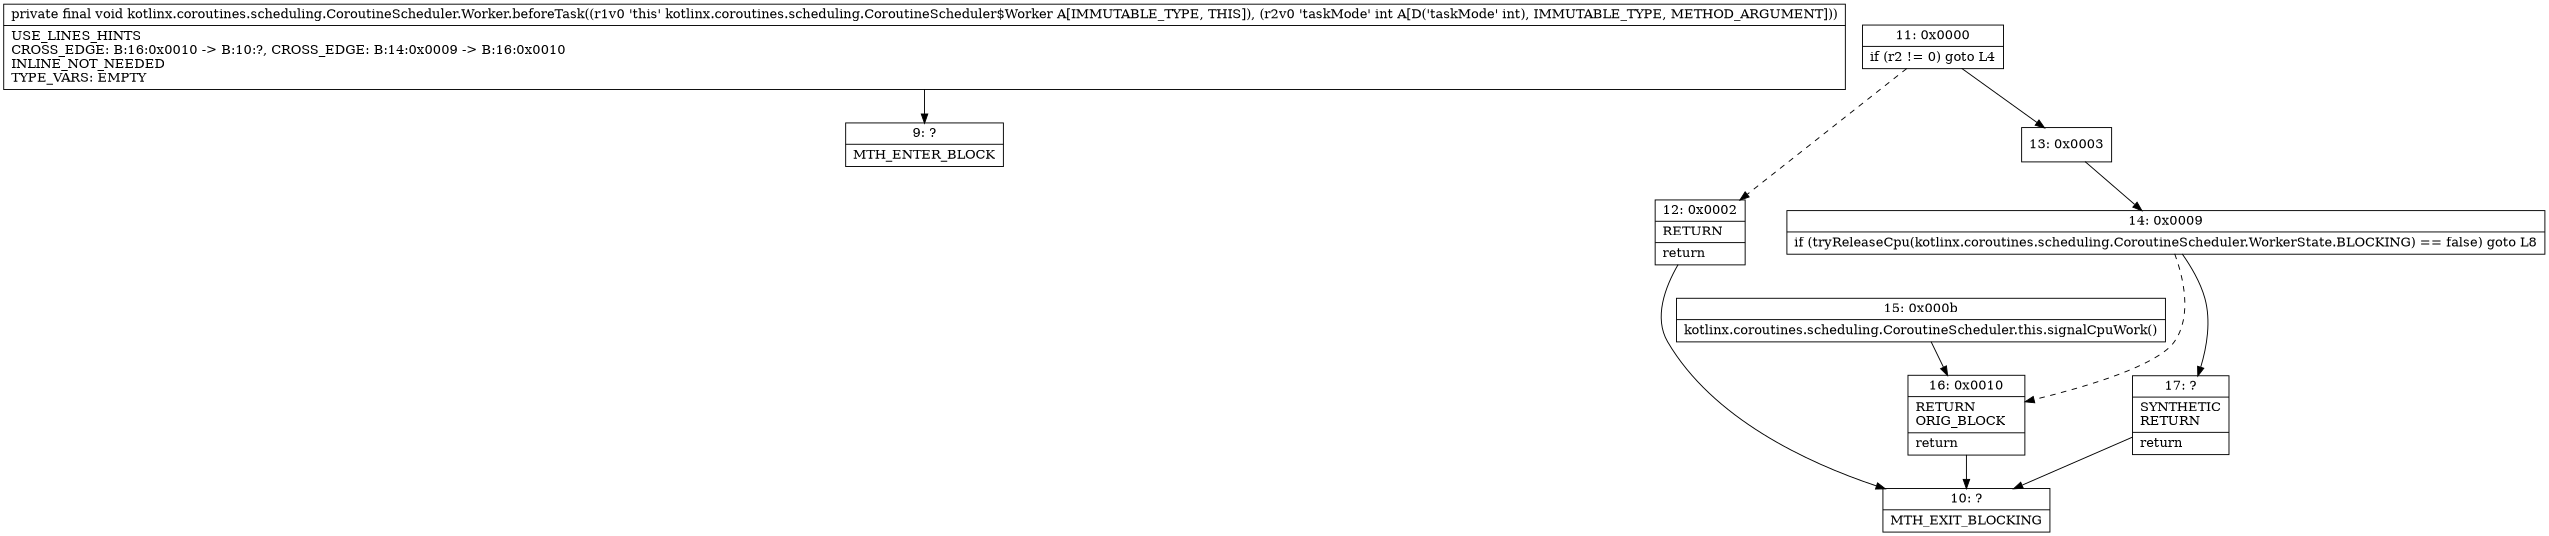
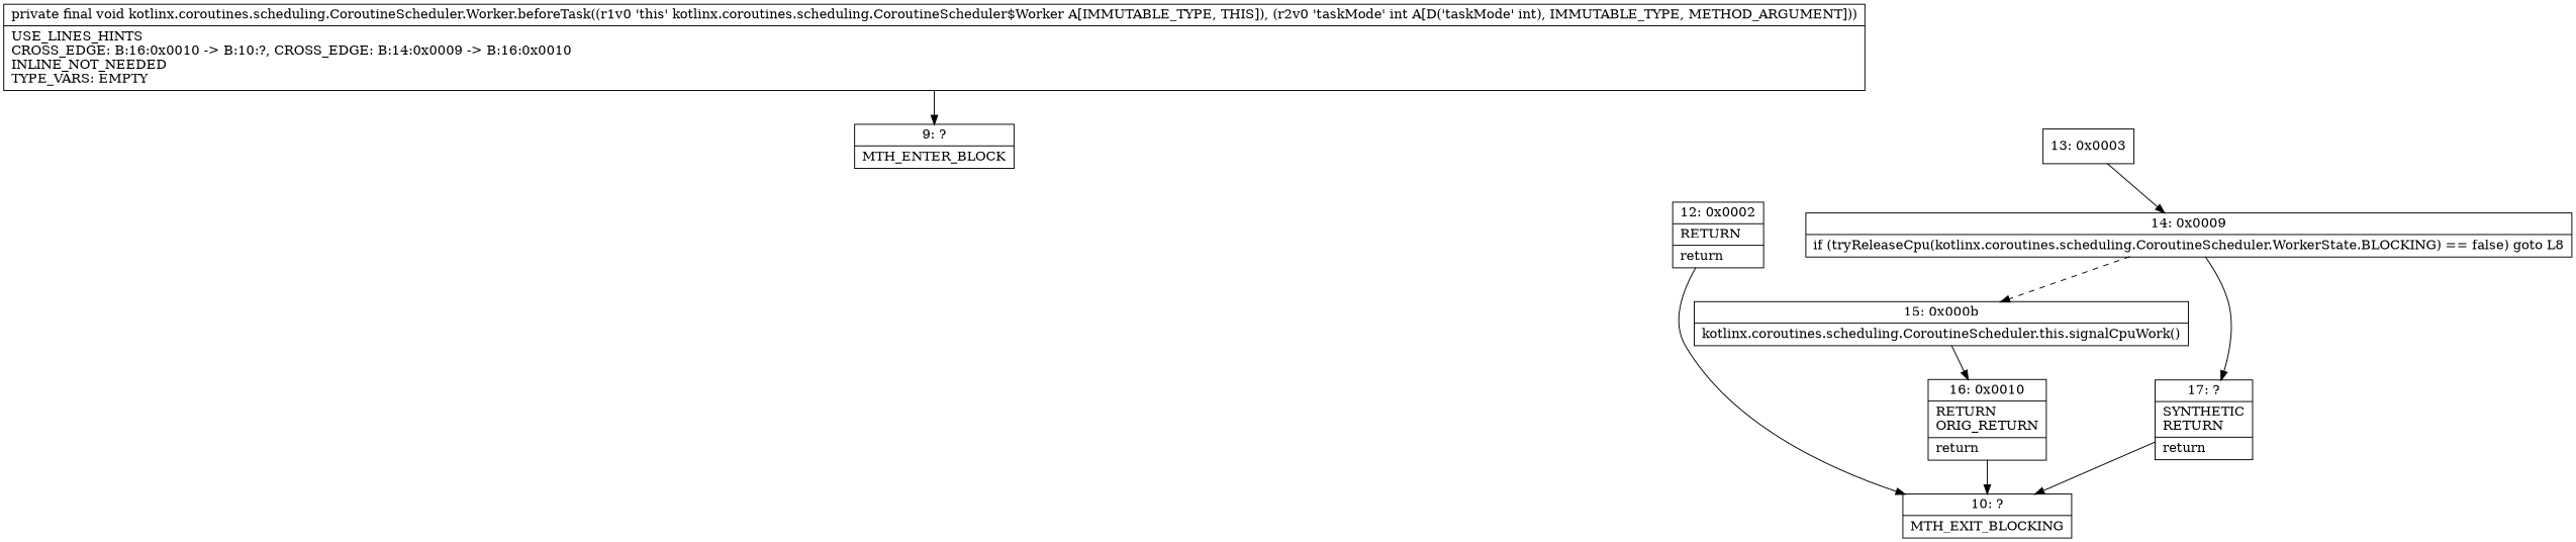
  digraph {
    node [shape=record]
    n1 [label="{9\:\ ?|MTH_ENTER_BLOCK\l}"]
-   n2 [label="{11\:\ 0x0000|if (r2 != 0) goto L4\l}"]
    n3 [label="{12\:\ 0x0002|RETURN\l|return\l}"]
    n4 [label="{13\:\ 0x0003}"]
    n5 [label="{10\:\ ?|MTH_EXIT_BLOCKING\l}"]
    n6 [label="{14\:\ 0x0009|if (tryReleaseCpu(kotlinx.coroutines.scheduling.CoroutineScheduler.WorkerState.BLOCKING) == false) goto L8\l}"]
    n7 [label="{15\:\ 0x000b|kotlinx.coroutines.scheduling.CoroutineScheduler.this.signalCpuWork()\l}"]
    n8 [label="{17\:\ ?|SYNTHETIC\lRETURN\l|return\l}"]
-   n9 [label="{16\:\ 0x0010|RETURN\lORIG_BLOCK\l|return\l}"]
+   n9 [label="{16\:\ 0x0010|RETURN\lORIG_RETURN\l|return\l}"]
    n10 [label="{private final void kotlinx.coroutines.scheduling.CoroutineScheduler.Worker.beforeTask((r1v0 'this' kotlinx.coroutines.scheduling.CoroutineScheduler$Worker A[IMMUTABLE_TYPE, THIS]), (r2v0 'taskMode' int A[D('taskMode' int), IMMUTABLE_TYPE, METHOD_ARGUMENT]))  | USE_LINES_HINTS\lCROSS_EDGE: B:16:0x0010 \-\> B:10:?, CROSS_EDGE: B:14:0x0009 \-\> B:16:0x0010\lINLINE_NOT_NEEDED\lTYPE_VARS: EMPTY\l}"]
-   n2 -> n3 [style=dashed]
-   n2 -> n4
    n3 -> n5
    n4 -> n6
-   n6 -> n9 [style=dashed]
+   n6 -> n7 [style=dashed]
    n6 -> n8
    n7 -> n9
    n8 -> n5
    n9 -> n5
    n10 -> n1
  }
